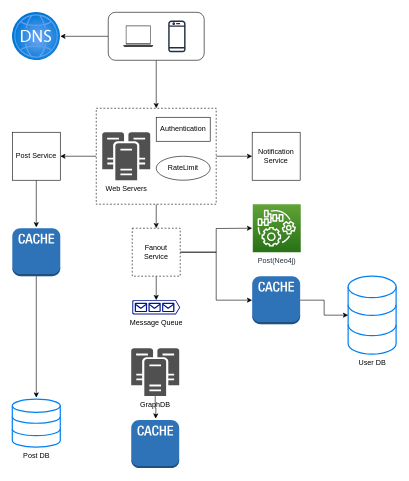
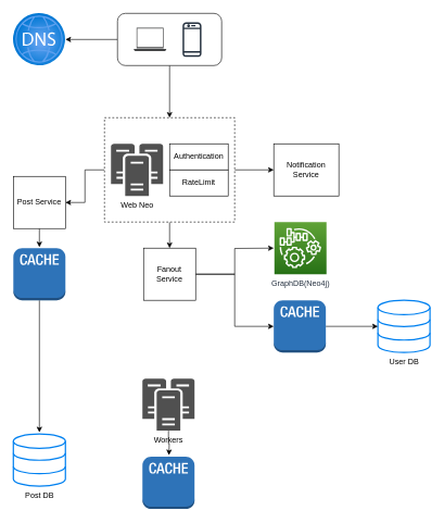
  <mxCell id="0" />
  <mxCell id="1" parent="0" />
  <mxCell id="2" style="edgeStyle=orthogonalEdgeStyle;rounded=0;orthogonalLoop=1;jettySize=auto;html=1;entryX=0.5;entryY=0;entryDx=0;entryDy=0;" edge="1" parent="1" source="4" target="10"><mxGeometry relative="1" as="geometry" /></mxCell>
  <mxCell id="3" style="edgeStyle=orthogonalEdgeStyle;rounded=0;orthogonalLoop=1;jettySize=auto;html=1;entryX=1;entryY=0.5;entryDx=0;entryDy=0;entryPerimeter=0;" edge="1" parent="1" source="4" target="17"><mxGeometry relative="1" as="geometry" /></mxCell>
  <mxCell id="4" value="" style="rounded=1;whiteSpace=wrap;html=1;" vertex="1" parent="1"><mxGeometry x="180" y="20" width="160" height="80" as="geometry" /></mxCell>
  <mxCell id="5" style="edgeStyle=orthogonalEdgeStyle;rounded=0;orthogonalLoop=1;jettySize=auto;html=1;entryX=0.488;entryY=-0.036;entryDx=0;entryDy=0;entryPerimeter=0;" edge="1" parent="1" source="6"><mxGeometry relative="1" as="geometry"><mxPoint x="259" y="697.48" as="targetPoint" /></mxGeometry></mxCell>
- <mxCell id="6" value="GraphDB" style="sketch=0;pointerEvents=1;shadow=0;dashed=0;html=1;strokeColor=none;fillColor=#505050;labelPosition=center;verticalLabelPosition=bottom;verticalAlign=top;outlineConnect=0;align=center;shape=mxgraph.office.servers.cluster_server;" parent="1" vertex="1"><mxGeometry x="218.33" y="580" width="80" height="80" as="geometry" /></mxCell>
+ <mxCell id="6" value="Workers" style="sketch=0;pointerEvents=1;shadow=0;dashed=0;html=1;strokeColor=none;fillColor=#505050;labelPosition=center;verticalLabelPosition=bottom;verticalAlign=top;outlineConnect=0;align=center;shape=mxgraph.office.servers.cluster_server;" parent="1" vertex="1"><mxGeometry x="218.33" y="580" width="80" height="80" as="geometry" /></mxCell>
  <mxCell id="7" style="edgeStyle=orthogonalEdgeStyle;rounded=0;orthogonalLoop=1;jettySize=auto;html=1;entryX=1;entryY=0.5;entryDx=0;entryDy=0;" edge="1" parent="1" source="10" target="20"><mxGeometry relative="1" as="geometry" /></mxCell>
  <mxCell id="8" style="edgeStyle=orthogonalEdgeStyle;rounded=0;orthogonalLoop=1;jettySize=auto;html=1;entryX=0;entryY=0.5;entryDx=0;entryDy=0;" edge="1" parent="1" source="10" target="25"><mxGeometry relative="1" as="geometry" /></mxCell>
  <mxCell id="9" style="edgeStyle=orthogonalEdgeStyle;rounded=0;orthogonalLoop=1;jettySize=auto;html=1;entryX=0.5;entryY=0;entryDx=0;entryDy=0;" edge="1" parent="1" source="10" target="24"><mxGeometry relative="1" as="geometry" /></mxCell>
  <mxCell id="10" value="" style="rounded=0;whiteSpace=wrap;html=1;dashed=1;" parent="1" vertex="1"><mxGeometry x="160" y="180" width="200" height="160" as="geometry" /></mxCell>
- <mxCell id="11" value="Web Servers" style="sketch=0;pointerEvents=1;shadow=0;dashed=0;html=1;strokeColor=none;fillColor=#505050;labelPosition=center;verticalLabelPosition=bottom;verticalAlign=top;outlineConnect=0;align=center;shape=mxgraph.office.servers.cluster_server;" parent="1" vertex="1"><mxGeometry x="170" y="220" width="80" height="80" as="geometry" /></mxCell>
- <mxCell id="12" value="Authentication" style="rounded=0;whiteSpace=wrap;html=1;" parent="1" vertex="1"><mxGeometry x="260" y="195" width="90" height="40" as="geometry" /></mxCell>
- <mxCell id="13" value="RateLimit" style="ellipse;whiteSpace=wrap;html=1;" parent="1" vertex="1"><mxGeometry x="260" y="260" width="90" height="40" as="geometry" /></mxCell>
- <mxCell id="14" value="Message Queue" style="sketch=0;aspect=fixed;pointerEvents=1;shadow=0;dashed=0;html=1;strokeColor=none;labelPosition=center;verticalLabelPosition=bottom;verticalAlign=top;align=center;fillColor=#00188D;shape=mxgraph.azure.queue_generic" parent="1" vertex="1"><mxGeometry x="220" y="500" width="80" height="24" as="geometry" /></mxCell>
+ <mxCell id="11" value="Web Neo" style="sketch=0;pointerEvents=1;shadow=0;dashed=0;html=1;strokeColor=none;fillColor=#505050;labelPosition=center;verticalLabelPosition=bottom;verticalAlign=top;outlineConnect=0;align=center;shape=mxgraph.office.servers.cluster_server;" parent="1" vertex="1"><mxGeometry x="170" y="220" width="80" height="80" as="geometry" /></mxCell>
+ <mxCell id="12" value="Authentication" style="rounded=0;whiteSpace=wrap;html=1;" parent="1" vertex="1"><mxGeometry x="260" y="220" width="90" height="40" as="geometry" /></mxCell>
+ <mxCell id="13" value="RateLimit" style="rounded=0;whiteSpace=wrap;html=1;" parent="1" vertex="1"><mxGeometry x="260" y="260" width="90" height="40" as="geometry" /></mxCell>
  <mxCell id="15" value="" style="sketch=0;outlineConnect=0;fontColor=#232F3E;gradientColor=none;fillColor=#232F3D;strokeColor=none;dashed=0;verticalLabelPosition=bottom;verticalAlign=top;align=center;html=1;fontSize=12;fontStyle=0;aspect=fixed;pointerEvents=1;shape=mxgraph.aws4.mobile_client;" parent="1" vertex="1"><mxGeometry x="280" y="32.5" width="28.91" height="55" as="geometry" /></mxCell>
- <mxCell id="16" value="User DB" style="html=1;verticalLabelPosition=bottom;align=center;labelBackgroundColor=#ffffff;verticalAlign=top;strokeWidth=2;strokeColor=#0080F0;shadow=0;dashed=0;shape=mxgraph.ios7.icons.data;" parent="1" vertex="1"><mxGeometry x="580" y="460" width="80" height="130" as="geometry" /></mxCell>
+ <mxCell id="16" value="User DB" style="html=1;verticalLabelPosition=bottom;align=center;labelBackgroundColor=#ffffff;verticalAlign=top;strokeWidth=2;strokeColor=#0080F0;shadow=0;dashed=0;shape=mxgraph.ios7.icons.data;" parent="1" vertex="1"><mxGeometry x="580" y="460" width="80" height="80" as="geometry" /></mxCell>
  <mxCell id="17" value="" style="aspect=fixed;html=1;points=[];align=center;image;fontSize=12;image=img/lib/azure2/networking/DNS_Zones.svg;" parent="1" vertex="1"><mxGeometry x="20" y="20" width="80" height="80" as="geometry" /></mxCell>
  <mxCell id="18" value="" style="sketch=0;pointerEvents=1;shadow=0;dashed=0;html=1;strokeColor=none;fillColor=#434445;aspect=fixed;labelPosition=center;verticalLabelPosition=bottom;verticalAlign=top;align=center;outlineConnect=0;shape=mxgraph.vvd.laptop;" vertex="1" parent="1"><mxGeometry x="205" y="42" width="50" height="36" as="geometry" /></mxCell>
  <mxCell id="19" style="edgeStyle=orthogonalEdgeStyle;rounded=0;orthogonalLoop=1;jettySize=auto;html=1;entryX=0.48;entryY=-0.021;entryDx=0;entryDy=0;entryPerimeter=0;" edge="1" parent="1" source="20"><mxGeometry relative="1" as="geometry"><mxPoint x="60.003" y="378.53" as="targetPoint" /></mxGeometry></mxCell>
- <mxCell id="20" value="Post Service" style="rounded=0;whiteSpace=wrap;html=1;" vertex="1" parent="1"><mxGeometry x="20" y="220" width="80" height="80" as="geometry" /></mxCell>
- <mxCell id="21" style="edgeStyle=orthogonalEdgeStyle;rounded=0;orthogonalLoop=1;jettySize=auto;html=1;entryX=0.5;entryY=0;entryDx=0;entryDy=0;entryPerimeter=0;" edge="1" parent="1" source="24" target="14"><mxGeometry relative="1" as="geometry" /></mxCell>
+ <mxCell id="20" value="Post Service" style="rounded=0;whiteSpace=wrap;html=1;" vertex="1" parent="1"><mxGeometry x="20" y="270" width="80" height="80" as="geometry" /></mxCell>
  <mxCell id="22" style="edgeStyle=orthogonalEdgeStyle;rounded=0;orthogonalLoop=1;jettySize=auto;html=1;entryX=0;entryY=0.5;entryDx=0;entryDy=0;entryPerimeter=0;" edge="1" parent="1" source="24" target="31"><mxGeometry relative="1" as="geometry" /></mxCell>
  <mxCell id="23" style="edgeStyle=orthogonalEdgeStyle;rounded=0;orthogonalLoop=1;jettySize=auto;html=1;" edge="1" parent="1" source="24"><mxGeometry relative="1" as="geometry"><mxPoint x="420" y="380" as="targetPoint" /></mxGeometry></mxCell>
- <mxCell id="24" value="Fanout Service" style="rounded=0;whiteSpace=wrap;html=1;dashed=1;" vertex="1" parent="1"><mxGeometry x="220" y="380" width="80" height="80" as="geometry" /></mxCell>
- <mxCell id="25" value="Notification Service" style="rounded=0;whiteSpace=wrap;html=1;" vertex="1" parent="1"><mxGeometry x="420" y="220" width="80" height="80" as="geometry" /></mxCell>
+ <mxCell id="24" value="Fanout Service" style="rounded=0;whiteSpace=wrap;html=1;" vertex="1" parent="1"><mxGeometry x="220" y="380" width="80" height="80" as="geometry" /></mxCell>
+ <mxCell id="25" value="Notification Service" style="rounded=0;whiteSpace=wrap;html=1;" vertex="1" parent="1"><mxGeometry x="420" y="220" width="100" height="80" as="geometry" /></mxCell>
  <mxCell id="26" value="Post DB" style="html=1;verticalLabelPosition=bottom;align=center;labelBackgroundColor=#ffffff;verticalAlign=top;strokeWidth=2;strokeColor=#0080F0;shadow=0;dashed=0;shape=mxgraph.ios7.icons.data;" vertex="1" parent="1"><mxGeometry x="20" y="665" width="80" height="80" as="geometry" /></mxCell>
  <mxCell id="27" style="edgeStyle=orthogonalEdgeStyle;rounded=0;orthogonalLoop=1;jettySize=auto;html=1;entryX=0.5;entryY=-0.031;entryDx=0;entryDy=0;entryPerimeter=0;" edge="1" parent="1" source="28" target="26"><mxGeometry relative="1" as="geometry" /></mxCell>
  <mxCell id="28" value="" style="outlineConnect=0;dashed=0;verticalLabelPosition=bottom;verticalAlign=top;align=center;html=1;shape=mxgraph.aws3.cache_node;fillColor=#2E73B8;gradientColor=none;" vertex="1" parent="1"><mxGeometry x="20" y="380" width="80" height="80" as="geometry" /></mxCell>
  <mxCell id="29" value="" style="outlineConnect=0;dashed=0;verticalLabelPosition=bottom;verticalAlign=top;align=center;html=1;shape=mxgraph.aws3.cache_node;fillColor=#2E73B8;gradientColor=none;" vertex="1" parent="1"><mxGeometry x="218.33" y="700" width="80" height="80" as="geometry" /></mxCell>
  <mxCell id="30" style="edgeStyle=orthogonalEdgeStyle;rounded=0;orthogonalLoop=1;jettySize=auto;html=1;entryX=0;entryY=0.5;entryDx=0;entryDy=0;entryPerimeter=0;" edge="1" parent="1" source="31" target="16"><mxGeometry relative="1" as="geometry" /></mxCell>
  <mxCell id="31" value="" style="outlineConnect=0;dashed=0;verticalLabelPosition=bottom;verticalAlign=top;align=center;html=1;shape=mxgraph.aws3.cache_node;fillColor=#2E73B8;gradientColor=none;" vertex="1" parent="1"><mxGeometry x="420" y="460" width="80" height="80" as="geometry" /></mxCell>
- <mxCell id="32" value="Post(Neo4j)" style="sketch=0;points=[[0,0,0],[0.25,0,0],[0.5,0,0],[0.75,0,0],[1,0,0],[0,1,0],[0.25,1,0],[0.5,1,0],[0.75,1,0],[1,1,0],[0,0.25,0],[0,0.5,0],[0,0.75,0],[1,0.25,0],[1,0.5,0],[1,0.75,0]];outlineConnect=0;fontColor=#232F3E;gradientColor=#60A337;gradientDirection=north;fillColor=#277116;strokeColor=#ffffff;dashed=0;verticalLabelPosition=bottom;verticalAlign=top;align=center;html=1;fontSize=12;fontStyle=0;aspect=fixed;shape=mxgraph.aws4.resourceIcon;resIcon=mxgraph.aws4.iot_things_graph;" vertex="1" parent="1"><mxGeometry x="421" y="340" width="80" height="80" as="geometry" /></mxCell>
+ <mxCell id="32" value="GraphDB(Neo4j)" style="sketch=0;points=[[0,0,0],[0.25,0,0],[0.5,0,0],[0.75,0,0],[1,0,0],[0,1,0],[0.25,1,0],[0.5,1,0],[0.75,1,0],[1,1,0],[0,0.25,0],[0,0.5,0],[0,0.75,0],[1,0.25,0],[1,0.5,0],[1,0.75,0]];outlineConnect=0;fontColor=#232F3E;gradientColor=#60A337;gradientDirection=north;fillColor=#277116;strokeColor=#ffffff;dashed=0;verticalLabelPosition=bottom;verticalAlign=top;align=center;html=1;fontSize=12;fontStyle=0;aspect=fixed;shape=mxgraph.aws4.resourceIcon;resIcon=mxgraph.aws4.iot_things_graph;" vertex="1" parent="1"><mxGeometry x="421" y="340" width="80" height="80" as="geometry" /></mxCell>
